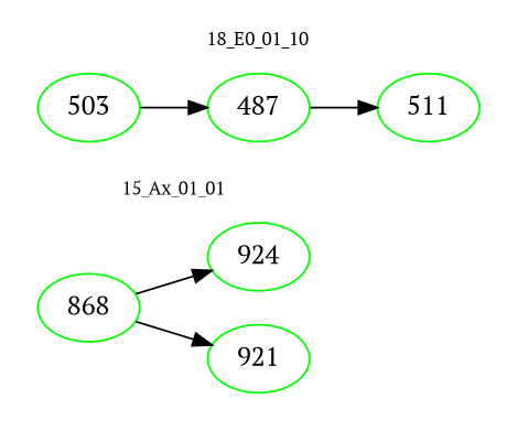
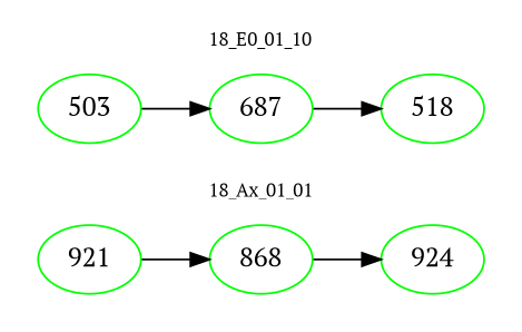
  digraph {
    fontname="PT Serif"
    rankdir=LR
    node [color=green fontname="PT Serif"]
    edge [color=black fontname="PT Serif"]
    n1 [label=921]
    n2 [label=868]
    n3 [label=924]
    n4 [label=503]
-   n5 [label=487]
-   n6 [label=511]
+   n5 [label=687]
+   n6 [label=518]
    subgraph cluster_1 {
      color=white
      fontsize=10
-     label="15_Ax_01_01"
+     label="18_Ax_01_01"
      n1
      n2
      n3
    }
    subgraph cluster_2 {
      color=white
      fontsize=10
      label="18_E0_01_10"
      n4
      n5
      n6
    }
-   n2 -> n1
+   n1 -> n2
    n2 -> n3
    n4 -> n5
    n5 -> n6
  }
